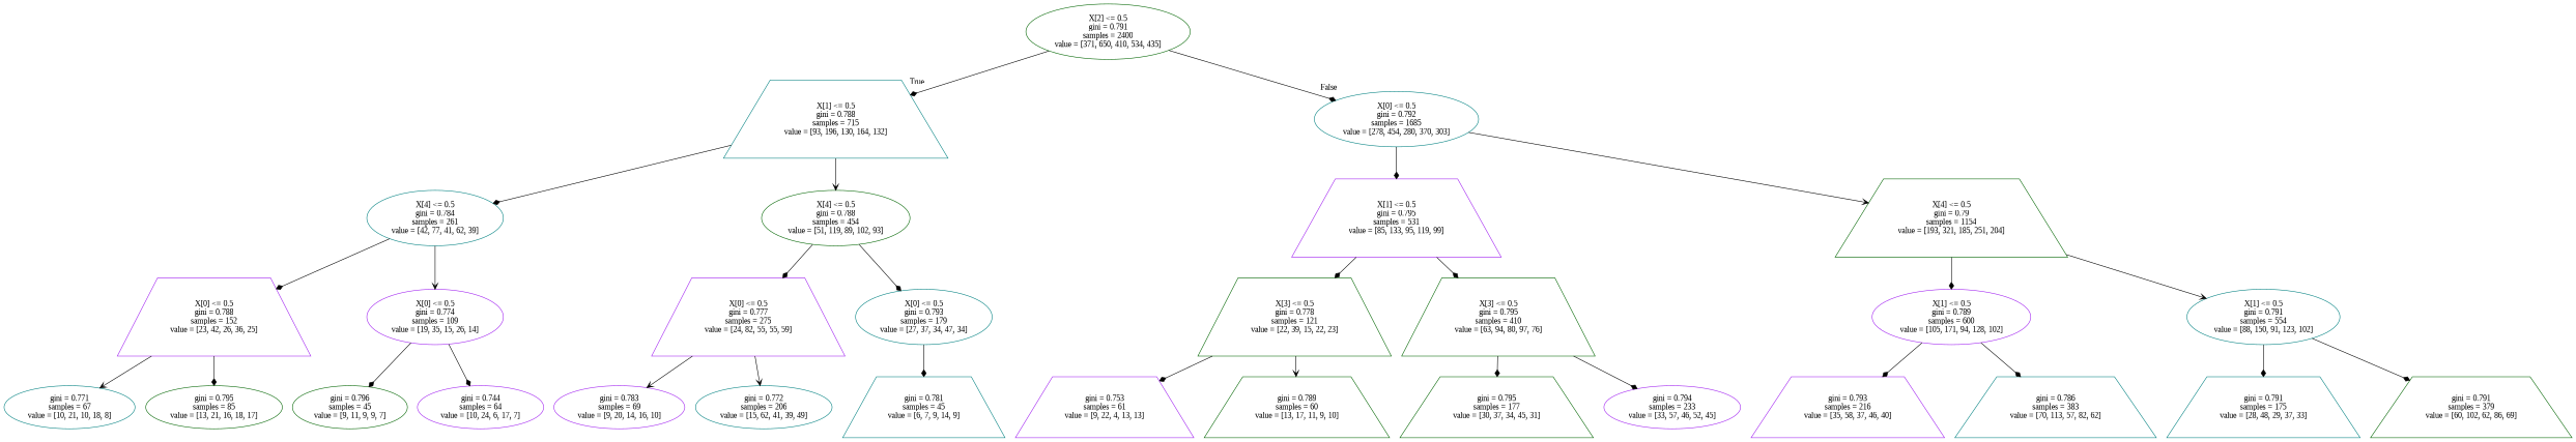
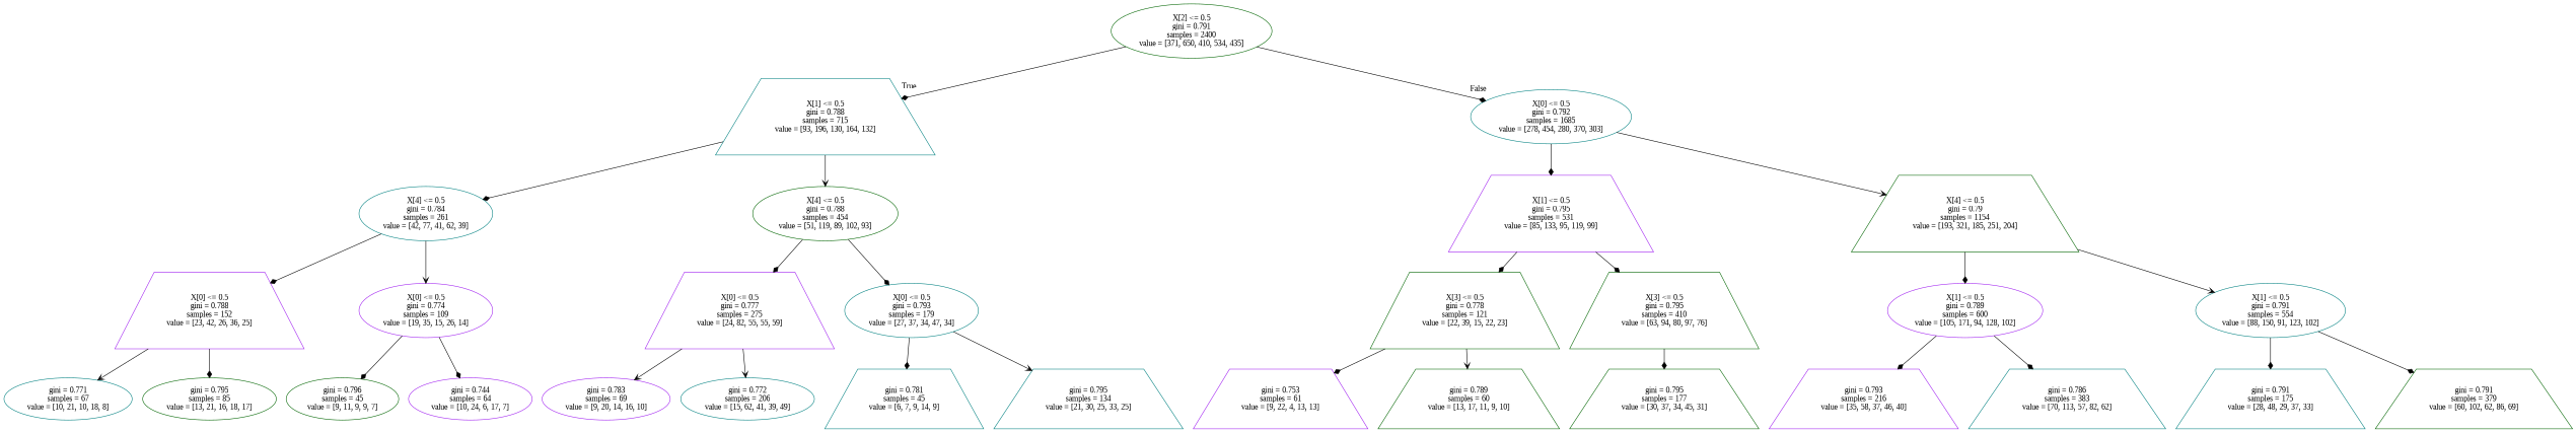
  digraph {
    fontname="Liberation Serif"
    node [color=teal fontname="Liberation Serif" shape=trapezium]
    edge [arrowhead=diamond fontname="Liberation Serif"]
    n1 [color=darkgreen label="X[2] <= 0.5\ngini = 0.791\nsamples = 2400\nvalue = [371, 650, 410, 534, 435]" shape=ellipse]
    n2 [label="X[1] <= 0.5\ngini = 0.788\nsamples = 715\nvalue = [93, 196, 130, 164, 132]"]
    n3 [label="X[0] <= 0.5\ngini = 0.792\nsamples = 1685\nvalue = [278, 454, 280, 370, 303]" shape=ellipse]
    n4 [label="X[4] <= 0.5\ngini = 0.784\nsamples = 261\nvalue = [42, 77, 41, 62, 39]" shape=ellipse]
    n5 [color=darkgreen label="X[4] <= 0.5\ngini = 0.788\nsamples = 454\nvalue = [51, 119, 89, 102, 93]" shape=ellipse]
    n6 [color=purple label="X[1] <= 0.5\ngini = 0.795\nsamples = 531\nvalue = [85, 133, 95, 119, 99]"]
    n7 [color=darkgreen label="X[4] <= 0.5\ngini = 0.79\nsamples = 1154\nvalue = [193, 321, 185, 251, 204]"]
    n8 [color=purple label="X[0] <= 0.5\ngini = 0.788\nsamples = 152\nvalue = [23, 42, 26, 36, 25]"]
    n9 [color=purple label="X[0] <= 0.5\ngini = 0.774\nsamples = 109\nvalue = [19, 35, 15, 26, 14]" shape=ellipse]
    n10 [color=purple label="X[0] <= 0.5\ngini = 0.777\nsamples = 275\nvalue = [24, 82, 55, 55, 59]"]
    n11 [label="X[0] <= 0.5\ngini = 0.793\nsamples = 179\nvalue = [27, 37, 34, 47, 34]" shape=ellipse]
    n12 [label="gini = 0.771\nsamples = 67\nvalue = [10, 21, 10, 18, 8]" shape=ellipse]
    n13 [color=darkgreen label="gini = 0.795\nsamples = 85\nvalue = [13, 21, 16, 18, 17]" shape=ellipse]
    n14 [color=darkgreen label="gini = 0.796\nsamples = 45\nvalue = [9, 11, 9, 9, 7]" shape=ellipse]
    n15 [color=purple label="gini = 0.744\nsamples = 64\nvalue = [10, 24, 6, 17, 7]" shape=ellipse]
    n16 [color=purple label="gini = 0.783\nsamples = 69\nvalue = [9, 20, 14, 16, 10]" shape=ellipse]
    n17 [label="gini = 0.772\nsamples = 206\nvalue = [15, 62, 41, 39, 49]" shape=ellipse]
    n18 [label="gini = 0.781\nsamples = 45\nvalue = [6, 7, 9, 14, 9]"]
+   n19 [label="gini = 0.795\nsamples = 134\nvalue = [21, 30, 25, 33, 25]"]
    n20 [color=darkgreen label="X[3] <= 0.5\ngini = 0.778\nsamples = 121\nvalue = [22, 39, 15, 22, 23]"]
    n21 [color=darkgreen label="X[3] <= 0.5\ngini = 0.795\nsamples = 410\nvalue = [63, 94, 80, 97, 76]"]
    n22 [color=purple label="X[1] <= 0.5\ngini = 0.789\nsamples = 600\nvalue = [105, 171, 94, 128, 102]" shape=ellipse]
    n23 [label="X[1] <= 0.5\ngini = 0.791\nsamples = 554\nvalue = [88, 150, 91, 123, 102]" shape=ellipse]
    n24 [color=purple label="gini = 0.753\nsamples = 61\nvalue = [9, 22, 4, 13, 13]"]
    n25 [color=darkgreen label="gini = 0.789\nsamples = 60\nvalue = [13, 17, 11, 9, 10]"]
    n26 [color=darkgreen label="gini = 0.795\nsamples = 177\nvalue = [30, 37, 34, 45, 31]"]
-   n27 [color=purple label="gini = 0.794\nsamples = 233\nvalue = [33, 57, 46, 52, 45]" shape=ellipse]
    n28 [color=purple label="gini = 0.793\nsamples = 216\nvalue = [35, 58, 37, 46, 40]"]
    n29 [label="gini = 0.786\nsamples = 383\nvalue = [70, 113, 57, 82, 62]"]
    n30 [label="gini = 0.791\nsamples = 175\nvalue = [28, 48, 29, 37, 33]"]
    n31 [color=darkgreen label="gini = 0.791\nsamples = 379\nvalue = [60, 102, 62, 86, 69]"]
    n1 -> n2 [headlabel=True labelangle=45 labeldistance=2.5]
    n1 -> n3 [headlabel=False labelangle=-45 labeldistance=2.5]
    n2 -> n4
    n2 -> n5 [arrowhead=vee]
    n3 -> n6
    n3 -> n7 [arrowhead=vee]
    n4 -> n8
    n4 -> n9 [arrowhead=vee]
    n5 -> n10
    n5 -> n11
    n6 -> n20
    n6 -> n21
    n7 -> n22
    n7 -> n23 [arrowhead=vee]
    n8 -> n12 [arrowhead=vee]
    n8 -> n13
    n9 -> n14
    n9 -> n15
    n10 -> n16 [arrowhead=vee]
    n10 -> n17 [arrowhead=vee]
    n11 -> n18
+   n11 -> n19 [arrowhead=vee]
    n20 -> n24
    n20 -> n25 [arrowhead=vee]
    n21 -> n26
-   n21 -> n27
    n22 -> n28
    n22 -> n29
    n23 -> n30
    n23 -> n31
  }
